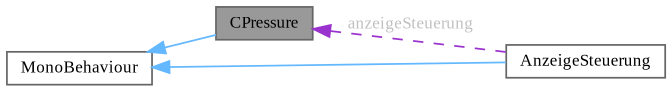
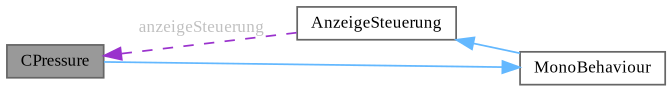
  digraph {
    fontname="Liberation Serif"
    rankdir=LR
    node [color=gray40 fillcolor=white fontname="Liberation Serif" fontsize=10 shape=box style=filled]
    edge [color=steelblue1 dir=back fontname="Liberation Serif" fontsize=10 labelfontname=Helvetica labelfontsize=10 style=solid]
    n1 [fillcolor=grey60 fontcolor=black height=0.2 label=CPressure width=0.4]
    n2 [height=0.2 label=AnzeigeSteuerung width=0.4]
    n3 [height=0.2 label=MonoBehaviour width=0.4]
    n1 -> n2 [color=darkorchid3 fontcolor=grey label=" anzeigeSteuerung" style=dashed]
    n3 -> n1
-   n3 -> n2
+   n2 -> n3
  }
